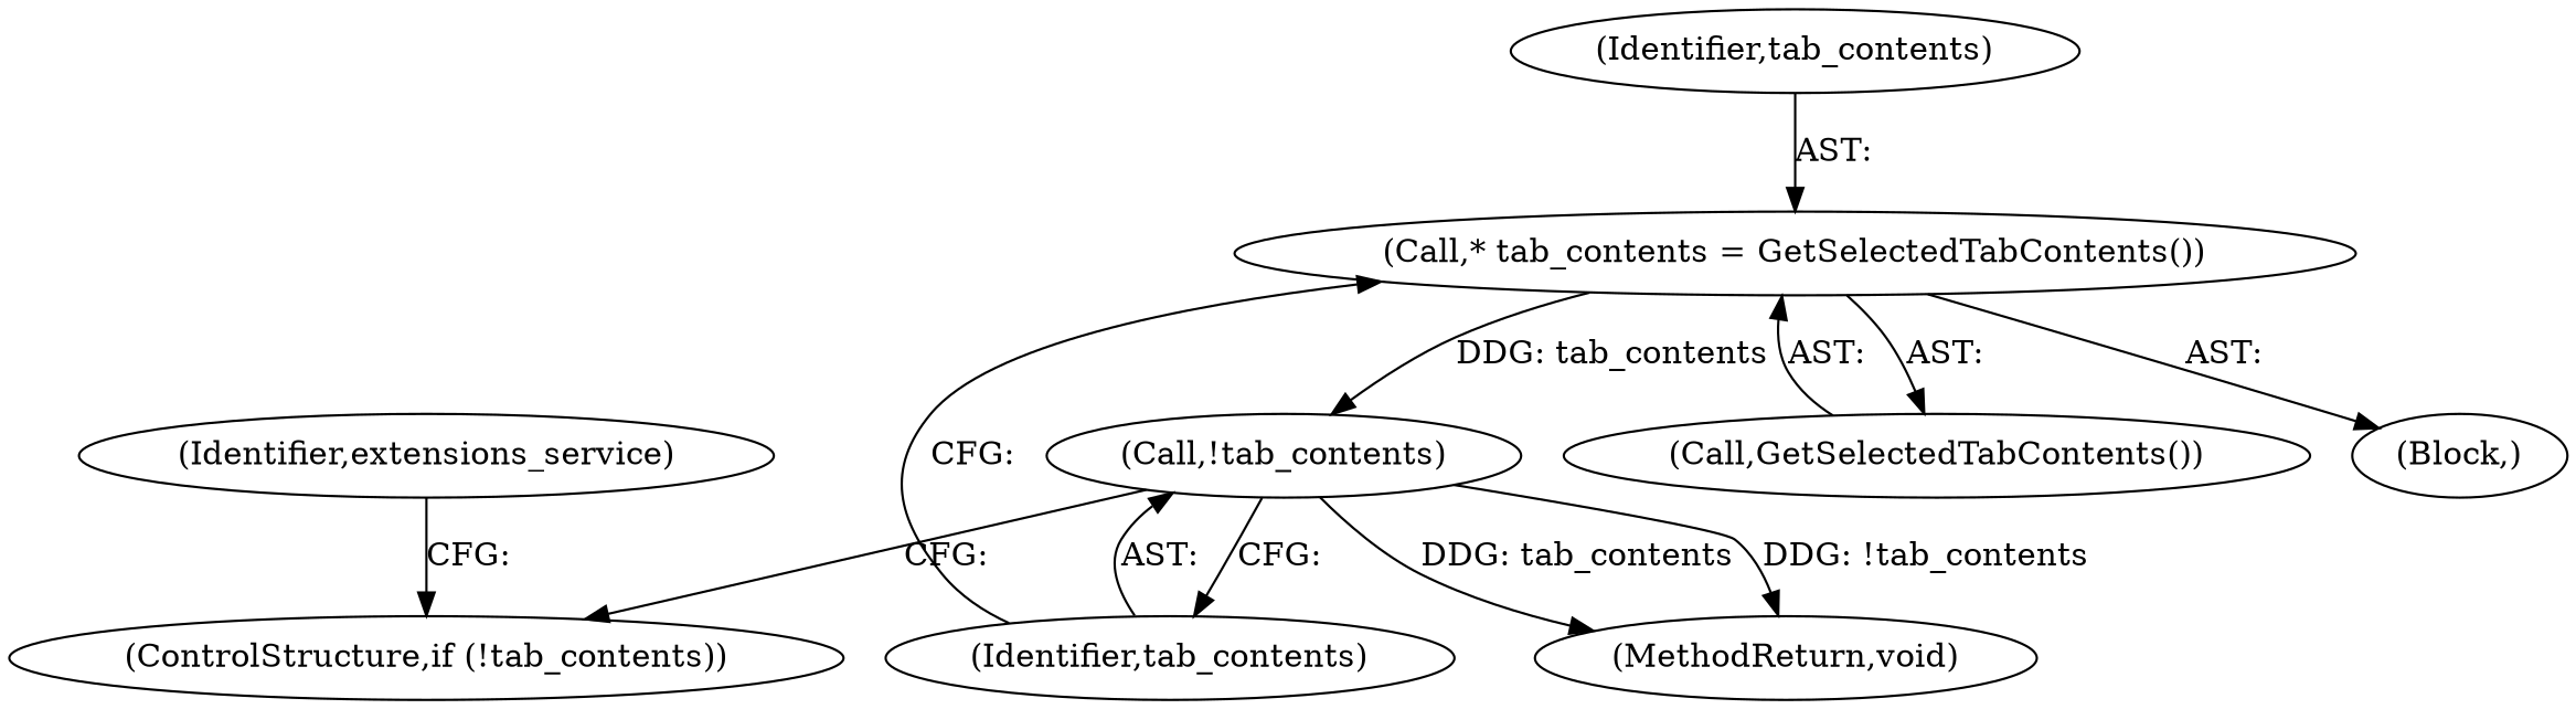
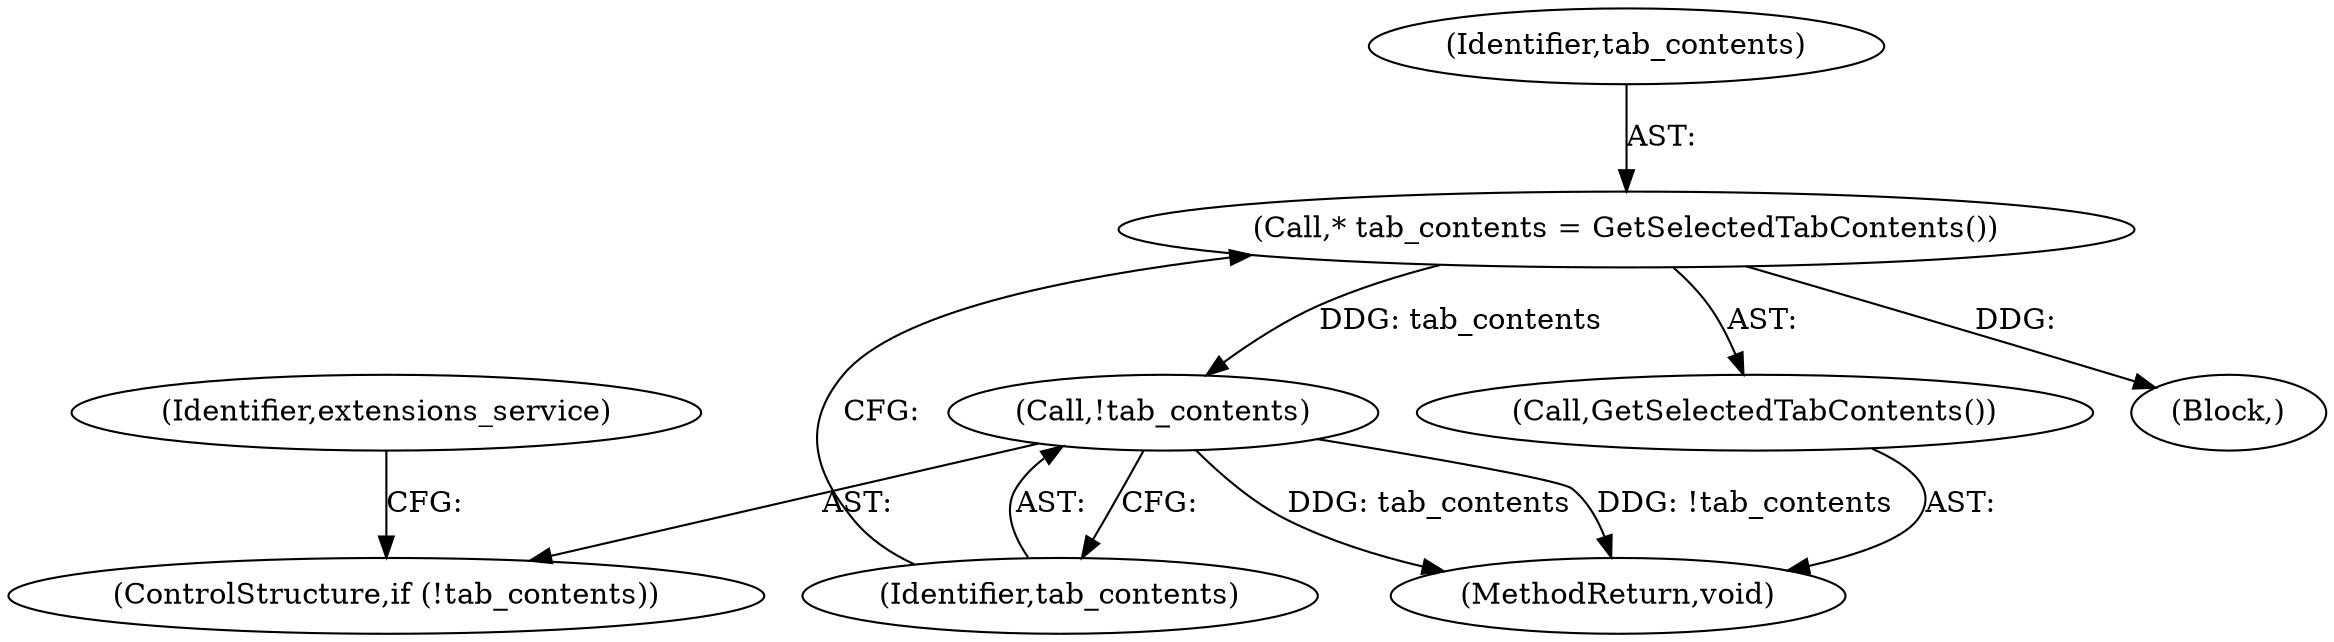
  digraph {
    n1 [label="(Call,* tab_contents = GetSelectedTabContents())"]
    n2 [label="(Call,!tab_contents)"]
    n3 [label="(Block,)"]
    n4 [label="(Call,GetSelectedTabContents())"]
    n5 [label="(MethodReturn,void)"]
    n6 [label="(Identifier,tab_contents)"]
    n7 [label="(ControlStructure,if (!tab_contents))"]
    n8 [label="(Identifier,tab_contents)"]
    n9 [label="(Identifier,extensions_service)"]
    n1 -> n2 [label="DDG: tab_contents"]
-   n1 -> n3 [label="AST: "]
+   n1 -> n3 [label="DDG: "]
    n1 -> n4 [label="AST: "]
    n2 -> n5 [label="DDG: tab_contents"]
    n2 -> n5 [label="DDG: !tab_contents"]
    n2 -> n6 [label="CFG: "]
-   n2 -> n7 [label="CFG: "]
-   n4 -> n1 [label="AST: "]
+   n2 -> n7 [label="AST: "]
+   n4 -> n5 [label="AST: "]
    n6 -> n1 [label="CFG: "]
    n6 -> n2 [label="AST: "]
    n8 -> n1 [label="AST: "]
    n9 -> n7 [label="CFG: "]
  }
